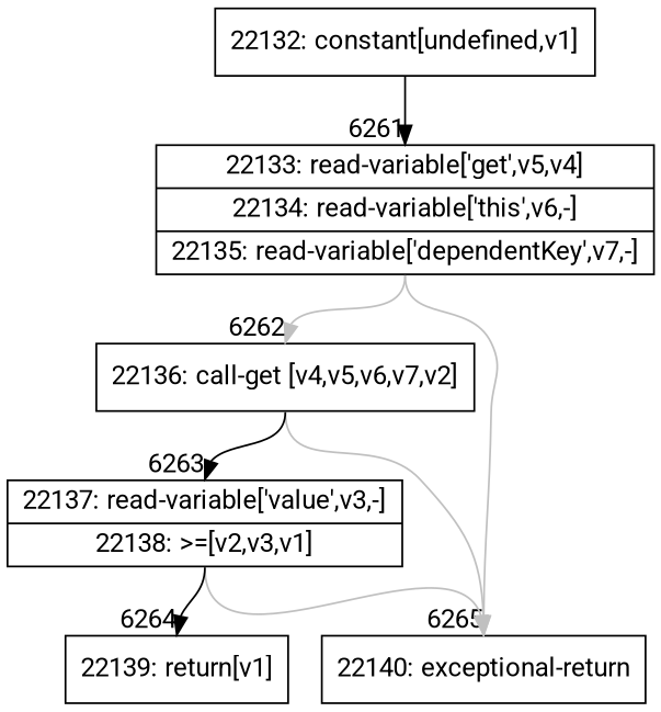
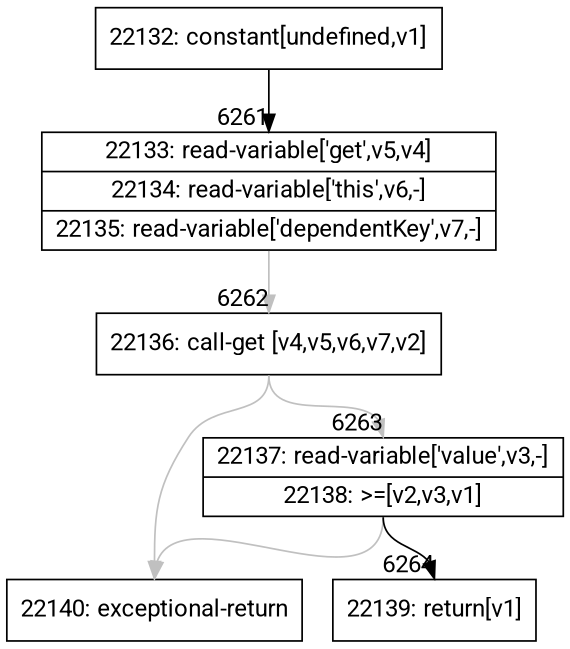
  digraph {
    fontname=Roboto
    rankdir=TD
    node [fontname=Roboto shape=record]
    edge [fontname=Roboto headport=n tailport=s color=gray]
    n1 [label="{22132: constant[undefined,v1]}"]
    n2 [label="{22133: read-variable['get',v5,v4]|22134: read-variable['this',v6,-]|22135: read-variable['dependentKey',v7,-]}"]
    n3 [label="{22136: call-get [v4,v5,v6,v7,v2]}"]
    n4 [label="{22140: exceptional-return}"]
    n5 [label="{22137: read-variable['value',v3,-]|22138: \>=[v2,v3,v1]}"]
    n6 [label="{22139: return[v1]}"]
    n1 -> n2 [headlabel="      6261" color=""]
    n2 -> n3 [headlabel="      6262"]
-   n2 -> n4 [headlabel="      6265"]
    n3 -> n4
-   n3 -> n5 [headlabel="      6263" color=""]
+   n3 -> n5 [headlabel="      6263"]
    n5 -> n4
    n5 -> n6 [headlabel="      6264" color=""]
  }
